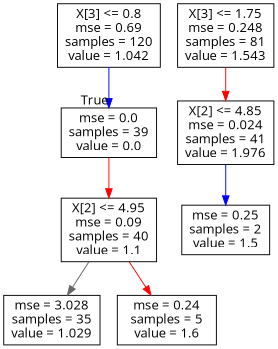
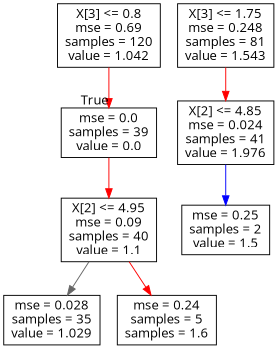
  digraph {
    fontname="Open Sans"
    node [fontname="Open Sans" shape=box]
    edge [color=red fontname="Open Sans"]
    n1 [label="X[3] <= 0.8\nmse = 0.69\nsamples = 120\nvalue = 1.042"]
    n2 [label="mse = 0.0\nsamples = 39\nvalue = 0.0"]
    n3 [label="X[2] <= 4.95\nmse = 0.09\nsamples = 40\nvalue = 1.1"]
    n4 [label="X[3] <= 1.75\nmse = 0.248\nsamples = 81\nvalue = 1.543"]
    n5 [label="X[2] <= 4.85\nmse = 0.024\nsamples = 41\nvalue = 1.976"]
-   n6 [label="mse = 3.028\nsamples = 35\nvalue = 1.029"]
-   n7 [label="mse = 0.24\nsamples = 5\nvalue = 1.6"]
+   n6 [label="mse = 0.028\nsamples = 35\nvalue = 1.029"]
+   n7 [label="mse = 0.24\nsamples = 5\nsamples = 1.6"]
    n8 [label="mse = 0.25\nsamples = 2\nvalue = 1.5"]
-   n1 -> n2 [color=blue headlabel=True labelangle=45 labeldistance=2.5]
+   n1 -> n2 [headlabel=True labelangle=45 labeldistance=2.5]
    n2 -> n3
    n3 -> n6 [color=gray40]
    n3 -> n7
    n4 -> n5
    n5 -> n8 [color=blue]
  }
